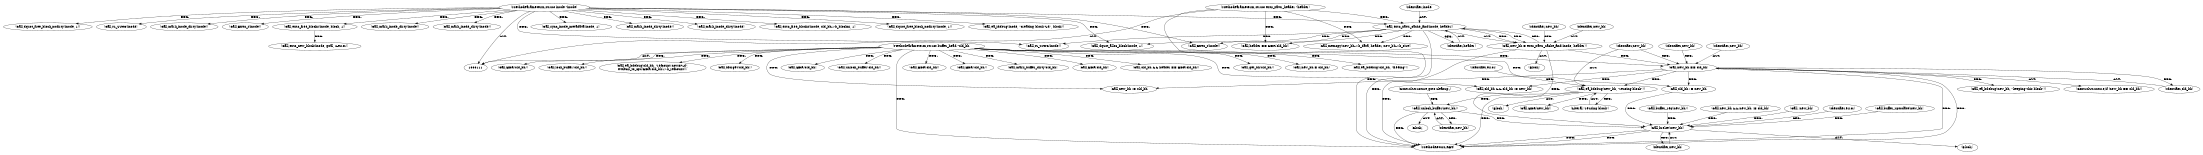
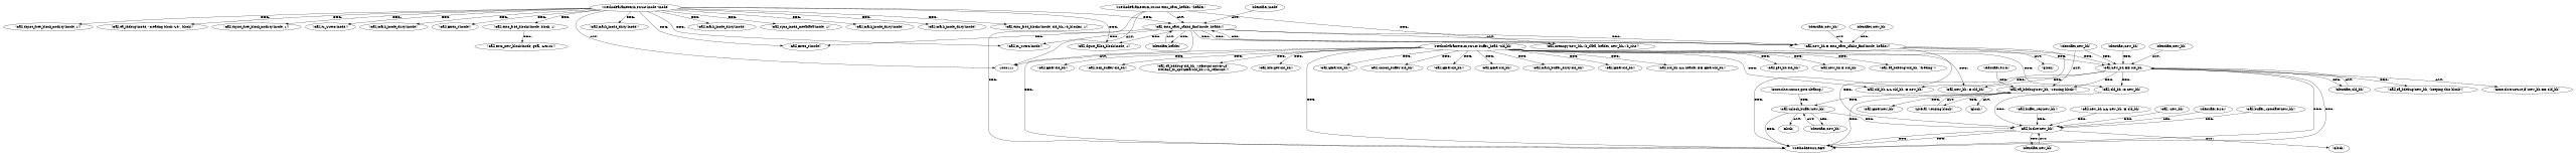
  digraph {
    n1 [label="(Call,unlock_buffer(new_bh))"]
    n2 [label="(Call,brelse(new_bh))"]
    n3 [label="(Block,)"]
    n4 [label="(Identifier,new_bh)"]
    n5 [label="(MethodReturn,RET)"]
    n6 [label="(Block,)"]
    n7 [label="(Identifier,new_bh)"]
    n8 [label="(Call,ea_bdebug(new_bh, \"reusing block\"))"]
    n9 [label="(Literal,\"reusing block\")"]
    n10 [label="(Block,)"]
    n11 [label="(Call,HDR(new_bh))"]
    n12 [label="(Call,new_bh == old_bh)"]
    n13 [label="(Call,old_bh != new_bh)"]
    n14 [label="(Call,new_bh != old_bh)"]
    n15 [label="(Call,ea_bdebug(new_bh, \"keeping this block\"))"]
    n16 [label="(ControlStructure,if (new_bh == old_bh))"]
    n17 [label="(Call,old_bh && old_bh != new_bh)"]
    n18 [label="(Identifier,old_bh)"]
    n19 [label="(Call,new_bh = ext2_xattr_cache_find(inode, header))"]
    n20 [label="(Call,ext2_xattr_cache_find(inode, header))"]
    n21 [label="(Block,)"]
    n22 [label="(Identifier,header)"]
    n23 [label="(Call,IS_SYNC(inode))"]
    n24 [label="(Call,dquot_alloc_block(inode, 1))"]
    n25 [label="(Call,memcpy(new_bh->b_data, header, new_bh->b_size))"]
    n26 [label="(Call,EXT2_I(inode))"]
-   n27 [label="(Call,header == HDR(old_bh))"]
    n28 [label="(MethodParameterIn,struct inode *inode)"]
    n29 [label="(Call,mark_inode_dirty(inode))"]
    n30 [label="(Call,mark_inode_dirty(inode))"]
    n31 [label="(Call,ext2_free_blocks(inode, block, 1))"]
    n32 [label="(Call,sync_inode_metadata(inode, 1))"]
    n33 [label="(Call,mark_inode_dirty(inode))"]
    n34 [label="(Call,mark_inode_dirty(inode))"]
    n35 [label="(Call,ext2_free_blocks(inode, old_bh->b_blocknr, 1))"]
    n36 [label="(Call,dquot_free_block_nodirty(inode, 1))"]
    n37 [label="(Call,ea_idebug(inode, \"creating block %d\", block))"]
    n38 [label="(Call,dquot_free_block_nodirty(inode, 1))"]
    n39 [label="(Call,IS_SYNC(inode))"]
    n40 [label="(Call,mark_inode_dirty(inode))"]
    n41 [label="(Call,EXT2_I(inode))"]
    1000111
    n43 [label="(Call,ext2_new_block(inode, goal, &error))"]
    n44 [label="(MethodParameterIn,struct ext2_xattr_header *header)"]
    n45 [label="(MethodParameterIn,struct buffer_head *old_bh)"]
    n46 [label="(Call,get_bh(old_bh))"]
    n47 [label="(Call,new_bh = old_bh)"]
    n48 [label="(Call,ea_bdebug(old_bh, \"freeing\"))"]
    n49 [label="(Call,HDR(old_bh))"]
    n50 [label="(Call,lock_buffer(old_bh))"]
    n51 [label="(Call,ea_bdebug(old_bh, \"refcount now=%d\",\n\t\t\t\tle32_to_cpu(HDR(old_bh)->h_refcount)))"]
    n52 [label="(Call,bforget(old_bh))"]
    n53 [label="(Call,HDR(old_bh))"]
    n54 [label="(Call,unlock_buffer(old_bh))"]
    n55 [label="(Call,HDR(old_bh))"]
    n56 [label="(Call,HDR(old_bh))"]
    n57 [label="(Call,mark_buffer_dirty(old_bh))"]
    n58 [label="(Call,HDR(old_bh))"]
    n59 [label="(Call,old_bh && header == HDR(old_bh))"]
    n60 [label="(Identifier,new_bh)"]
    n61 [label="(Call,buffer_req(new_bh))"]
    n62 [label="(Identifier,inode)"]
    n63 [label="(Call,new_bh && new_bh != old_bh)"]
    n64 [label="(ControlStructure,goto cleanup;)"]
    n65 [label="(Identifier,new_bh)"]
    n66 [label="(Identifier,new_bh)"]
    n67 [label="(Identifier,new_bh)"]
    n68 [label="(Call,!new_bh)"]
    n69 [label="(Identifier,error)"]
    n70 [label="(Call,buffer_uptodate(new_bh))"]
    n71 [label="(Identifier,error)"]
    n72 [label="(Identifier,new_bh)"]
    n1 -> n2 [label="DDG: "]
    n1 -> n3 [label="AST: "]
    n1 -> n4 [label="CFG: "]
    n1 -> n5 [label="DDG: "]
    n2 -> n5 [label="DDG: "]
    n2 -> n5 [label="DDG: "]
    n2 -> n6 [label="AST: "]
    n2 -> n7 [label="CFG: "]
    n4 -> n1 [label="AST: "]
    n7 -> n2 [label="AST: "]
    n8 -> n1 [label="DDG: "]
    n8 -> n5 [label="DDG: "]
    n8 -> n9 [label="CFG: "]
    n8 -> n10 [label="AST: "]
    n8 -> n11 [label="DDG: "]
    n9 -> n8 [label="AST: "]
    n12 -> n5 [label="DDG: "]
    n12 -> n5 [label="DDG: "]
    n12 -> n8 [label="DDG: "]
    n12 -> n13 [label="DDG: "]
    n12 -> n14 [label="DDG: "]
    n12 -> n15 [label="DDG: "]
    n12 -> n16 [label="AST: "]
    n12 -> n17 [label="DDG: "]
-   n12 -> n18 [label="DDG: "]
+   n12 -> n18 [label="CFG: "]
    n13 -> n2 [label="DDG: "]
    n18 -> n12 [label="AST: "]
    n19 -> n2 [label="DDG: "]
    n19 -> n5 [label="DDG: "]
    n19 -> n12 [label="DDG: "]
    n19 -> n20 [label="CFG: "]
    n19 -> n21 [label="AST: "]
    n20 -> n5 [label="DDG: "]
    n20 -> n19 [label="AST: "]
    n20 -> n19 [label="DDG: "]
    n20 -> n19 [label="DDG: "]
    n20 -> n22 [label="CFG: "]
    n20 -> n23 [label="DDG: "]
    n20 -> n24 [label="DDG: "]
    n20 -> n25 [label="DDG: "]
    n20 -> n26 [label="DDG: "]
-   n20 -> n27 [label="DDG: "]
    n22 -> n20 [label="AST: "]
    n28 -> n20 [label="DDG: "]
    n28 -> n23 [label="DDG: "]
    n28 -> n24 [label="DDG: "]
    n28 -> n26 [label="DDG: "]
    n28 -> n29 [label="DDG: "]
    n28 -> n30 [label="DDG: "]
    n28 -> n31 [label="DDG: "]
    n28 -> n32 [label="DDG: "]
    n28 -> n33 [label="DDG: "]
    n28 -> n34 [label="DDG: "]
    n28 -> n35 [label="DDG: "]
    n28 -> n36 [label="DDG: "]
    n28 -> n37 [label="DDG: "]
    n28 -> n38 [label="DDG: "]
    n28 -> n39 [label="DDG: "]
    n28 -> n40 [label="DDG: "]
    n28 -> n41 [label="DDG: "]
    n28 -> 1000111 [label="AST: "]
    n31 -> n43 [label="DDG: "]
    n44 -> n5 [label="DDG: "]
-   n44 -> n20 [label="DDG: "]
+   n44 -> n20 [label="AST: "]
    n44 -> n25 [label="DDG: "]
-   n44 -> n27 [label="DDG: "]
    n44 -> 1000111 [label="AST: "]
    n45 -> n5 [label="DDG: "]
    n45 -> n12 [label="DDG: "]
    n45 -> n13 [label="DDG: "]
    n45 -> n14 [label="DDG: "]
    n45 -> n17 [label="DDG: "]
    n45 -> 1000111 [label="AST: "]
    n45 -> n46 [label="DDG: "]
    n45 -> n47 [label="DDG: "]
    n45 -> n48 [label="DDG: "]
    n45 -> n49 [label="DDG: "]
    n45 -> n50 [label="DDG: "]
    n45 -> n51 [label="DDG: "]
    n45 -> n52 [label="DDG: "]
    n45 -> n53 [label="DDG: "]
    n45 -> n54 [label="DDG: "]
    n45 -> n55 [label="DDG: "]
    n45 -> n56 [label="DDG: "]
    n45 -> n57 [label="DDG: "]
    n45 -> n58 [label="DDG: "]
    n45 -> n59 [label="DDG: "]
    n60 -> n19 [label="AST: "]
    n61 -> n2 [label="DDG: "]
    n62 -> n20 [label="AST: "]
    n63 -> n2 [label="DDG: "]
    n64 -> n1 [label="CFG: "]
    n65 -> n8 [label="AST: "]
    n65 -> n12 [label="CFG: "]
    n66 -> n12 [label="CFG: "]
    n67 -> n12 [label="AST: "]
    n68 -> n2 [label="DDG: "]
    n69 -> n2 [label="CFG: "]
    n70 -> n2 [label="DDG: "]
    n71 -> n8 [label="CFG: "]
    n72 -> n19 [label="CFG: "]
  }
